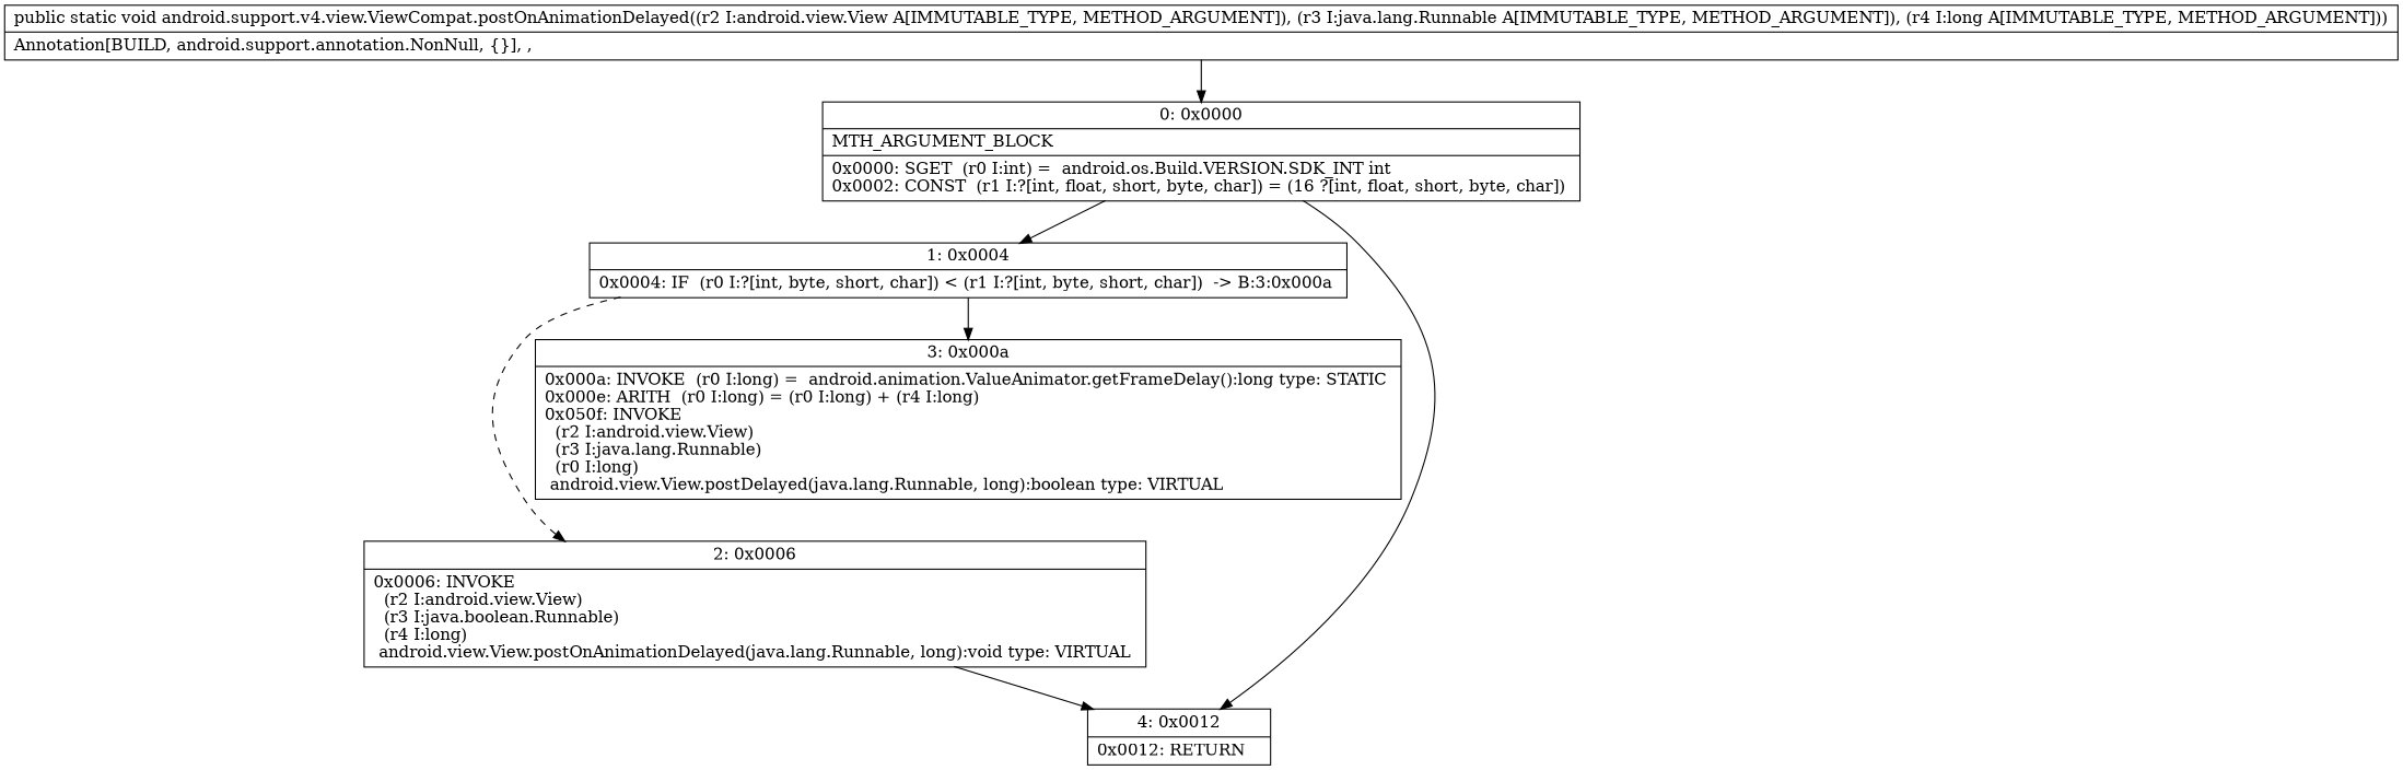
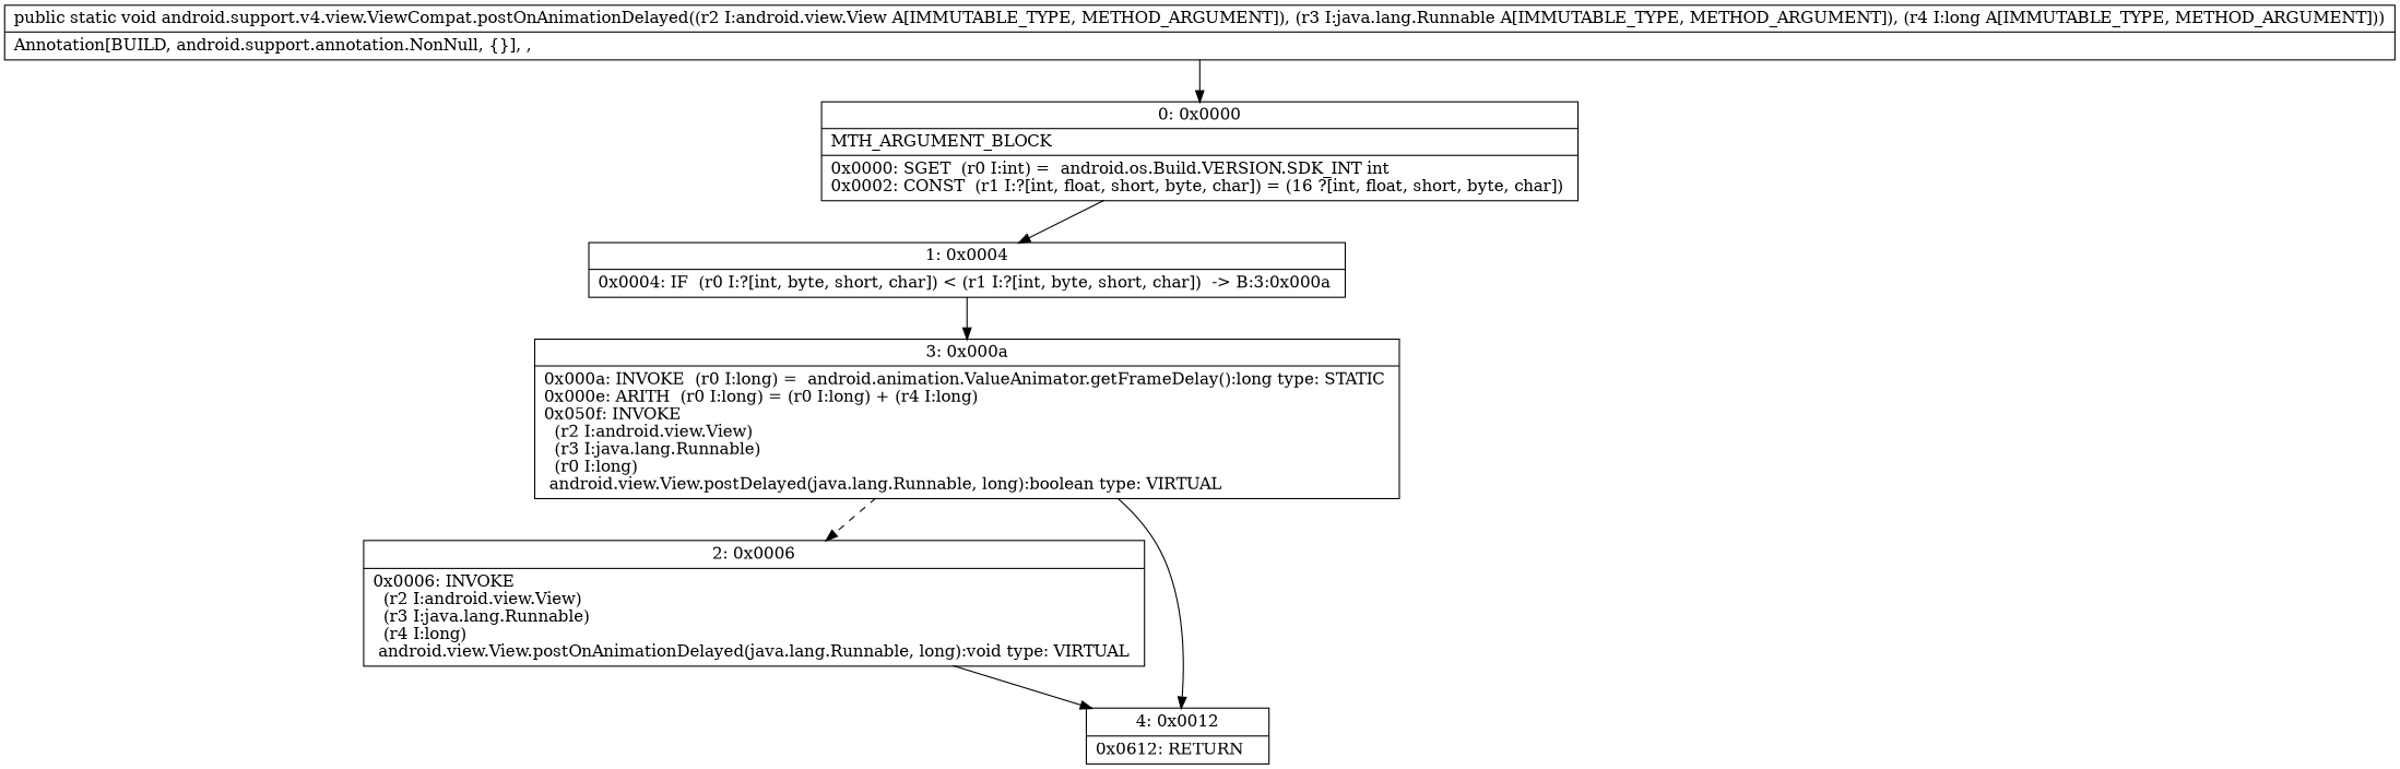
  digraph {
    node [shape=record]
    n1 [label="{0\:\ 0x0000|MTH_ARGUMENT_BLOCK\l|0x0000: SGET  (r0 I:int) =  android.os.Build.VERSION.SDK_INT int \l0x0002: CONST  (r1 I:?[int, float, short, byte, char]) = (16 ?[int, float, short, byte, char]) \l}"]
    n2 [label="{1\:\ 0x0004|0x0004: IF  (r0 I:?[int, byte, short, char]) \< (r1 I:?[int, byte, short, char])  \-\> B:3:0x000a \l}"]
-   n3 [label="{2\:\ 0x0006|0x0006: INVOKE  \l  (r2 I:android.view.View)\l  (r3 I:java.boolean.Runnable)\l  (r4 I:long)\l android.view.View.postOnAnimationDelayed(java.lang.Runnable, long):void type: VIRTUAL \l}"]
+   n3 [label="{2\:\ 0x0006|0x0006: INVOKE  \l  (r2 I:android.view.View)\l  (r3 I:java.lang.Runnable)\l  (r4 I:long)\l android.view.View.postOnAnimationDelayed(java.lang.Runnable, long):void type: VIRTUAL \l}"]
    n4 [label="{3\:\ 0x000a|0x000a: INVOKE  (r0 I:long) =  android.animation.ValueAnimator.getFrameDelay():long type: STATIC \l0x000e: ARITH  (r0 I:long) = (r0 I:long) + (r4 I:long) \l0x050f: INVOKE  \l  (r2 I:android.view.View)\l  (r3 I:java.lang.Runnable)\l  (r0 I:long)\l android.view.View.postDelayed(java.lang.Runnable, long):boolean type: VIRTUAL \l}"]
-   n5 [label="{4\:\ 0x0012|0x0012: RETURN   \l}"]
+   n5 [label="{4\:\ 0x0012|0x0612: RETURN   \l}"]
    n6 [label="{public static void android.support.v4.view.ViewCompat.postOnAnimationDelayed((r2 I:android.view.View A[IMMUTABLE_TYPE, METHOD_ARGUMENT]), (r3 I:java.lang.Runnable A[IMMUTABLE_TYPE, METHOD_ARGUMENT]), (r4 I:long A[IMMUTABLE_TYPE, METHOD_ARGUMENT]))  | Annotation[BUILD, android.support.annotation.NonNull, \{\}], , \l}"]
    n1 -> n2
-   n2 -> n3 [style=dashed]
+   n4 -> n3 [style=dashed]
    n2 -> n4
    n3 -> n5
-   n1 -> n5
+   n4 -> n5
    n6 -> n1
  }
